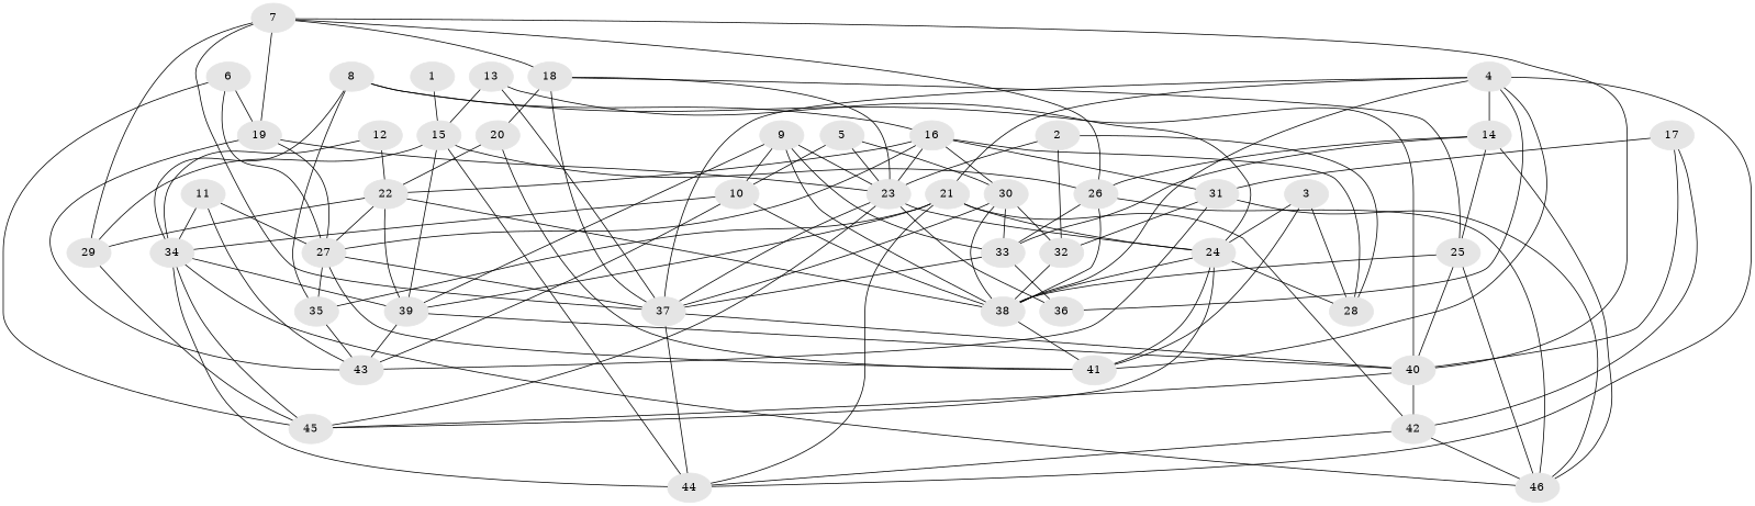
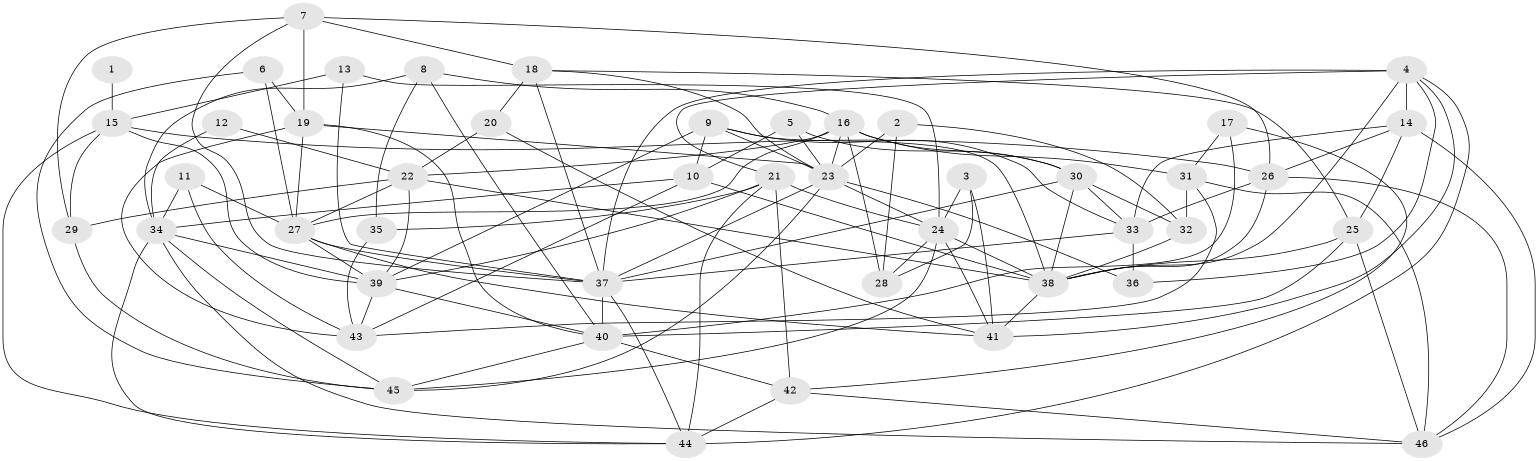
  graph {
    fontname="DejaVu Serif"
    node [color=gray90 fontname="DejaVu Serif" style=filled]
    edge [fontname="DejaVu Serif" weight=1.0]
    1
    15
    44
    26
    29
    39
    30
    32
    37
    38
    33
    2
    23
    28
    24
    36
    45
    3
    41
    4
    14
    21
    25
    46
    35
    42
    40
    5
    10
    34
    43
    6
    19
    27
    7
    18
    20
    8
    16
    22
    31
    9
    11
    12
    13
    17
    1 -- 15
    15 -- 44
    15 -- 26
    15 -- 29
    15 -- 39
    26 -- 38
    26 -- 33
    26 -- 46
    29 -- 45
    39 -- 40
    39 -- 43
    30 -- 32
    30 -- 37
    30 -- 38
    30 -- 33
    32 -- 38
    37 -- 44
    37 -- 40
    38 -- 41
    33 -- 37
    33 -- 36
    2 -- 32
    2 -- 23
    2 -- 28 [weight=2.0]
    23 -- 37
    23 -- 24
    23 -- 36
    23 -- 45
    24 -- 38
    24 -- 28
    24 -- 45
    24 -- 41
    3 -- 28
    3 -- 24
    3 -- 41
    4 -- 44
    4 -- 37
    4 -- 38
    4 -- 36
    4 -- 41
    4 -- 14
    4 -- 21
    14 -- 26
    14 -- 33
    14 -- 25
    14 -- 46
    21 -- 44
    21 -- 39
    21 -- 24
    21 -- 35
    21 -- 42
    25 -- 38
    25 -- 46
    25 -- 40
    35 -- 43
    42 -- 44
    42 -- 46
    40 -- 45
    40 -- 42 [weight=2.0]
    5 -- 30
    5 -- 23
    5 -- 10
    10 -- 38
    10 -- 34
    10 -- 43
    34 -- 44
    34 -- 39
    34 -- 45
    34 -- 46
    6 -- 45
    6 -- 19
    6 -- 27
    19 -- 23
    19 -- 43
    19 -- 27
    27 -- 37
    27 -- 41
-   27 -- 35
+   27 -- 39
    7 -- 26
    7 -- 29 [weight=2.0]
    7 -- 37
-   7 -- 40
+   19 -- 40
    7 -- 19 [weight=2.0]
    7 -- 18
    18 -- 37
    18 -- 23
    18 -- 25
    18 -- 20
    20 -- 41
    20 -- 22
    8 -- 35
    8 -- 40
    8 -- 34
    8 -- 16
    16 -- 30
    16 -- 23
    16 -- 28
    16 -- 27
    16 -- 22
    16 -- 31
    22 -- 29
    22 -- 39
    22 -- 38
    22 -- 27
    31 -- 32
    31 -- 46
    31 -- 43
    9 -- 39
    9 -- 38 [weight=2.0]
    9 -- 33 [weight=2.0]
    9 -- 23
    9 -- 10
    11 -- 34
    11 -- 43
    11 -- 27
    12 -- 34
    12 -- 22
    13 -- 15 [weight=2.0]
    13 -- 37
    13 -- 24
    17 -- 42
    17 -- 40
    17 -- 31
  }
